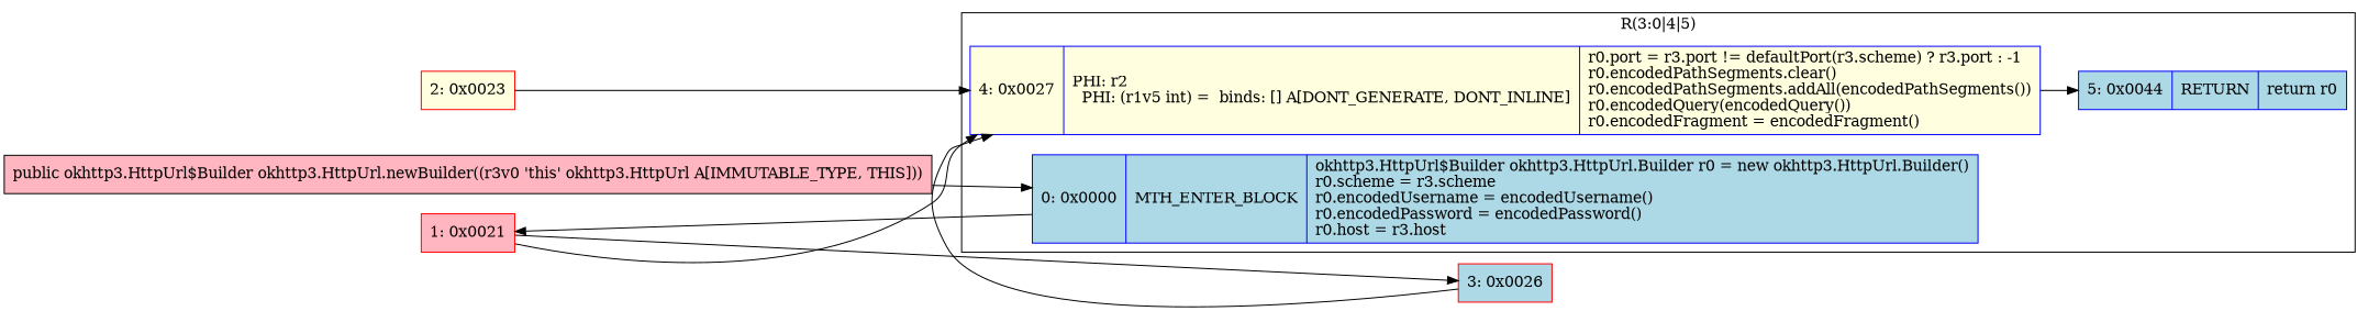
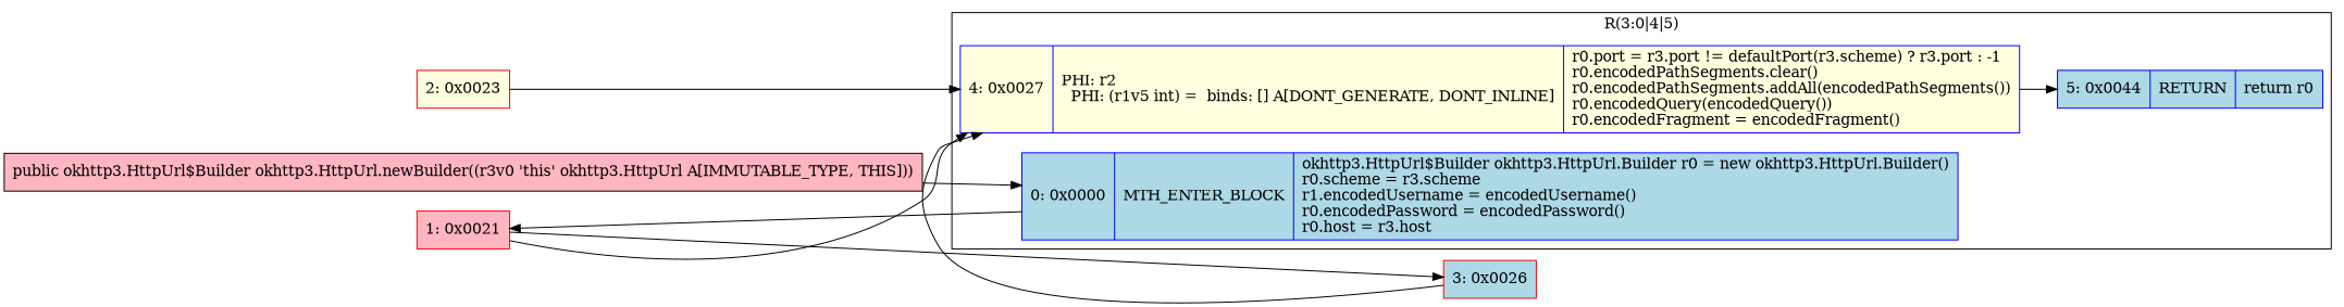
  digraph {
    rankdir=LR
    node [color=blue fillcolor=lightblue shape=record style=filled]
-   n1 [label="{0\:\ 0x0000|MTH_ENTER_BLOCK\l|okhttp3.HttpUrl$Builder okhttp3.HttpUrl.Builder r0 = new okhttp3.HttpUrl.Builder()\lr0.scheme = r3.scheme\lr0.encodedUsername = encodedUsername()\lr0.encodedPassword = encodedPassword()\lr0.host = r3.host\l}"]
+   n1 [label="{0\:\ 0x0000|MTH_ENTER_BLOCK\l|okhttp3.HttpUrl$Builder okhttp3.HttpUrl.Builder r0 = new okhttp3.HttpUrl.Builder()\lr0.scheme = r3.scheme\lr1.encodedUsername = encodedUsername()\lr0.encodedPassword = encodedPassword()\lr0.host = r3.host\l}"]
    n2 [fillcolor=lightyellow label="{4\:\ 0x0027|PHI: r2 \l  PHI: (r1v5 int) =  binds: [] A[DONT_GENERATE, DONT_INLINE]\l|r0.port = r3.port != defaultPort(r3.scheme) ? r3.port : \-1\lr0.encodedPathSegments.clear()\lr0.encodedPathSegments.addAll(encodedPathSegments())\lr0.encodedQuery(encodedQuery())\lr0.encodedFragment = encodedFragment()\l}"]
    n3 [label="{5\:\ 0x0044|RETURN\l|return r0\l}"]
    n4 [color=red fillcolor=lightpink label="{1\:\ 0x0021}"]
    n5 [color=red label="{3\:\ 0x0026}"]
    n6 [color=red fillcolor=lightyellow label="{2\:\ 0x0023}"]
    n7 [fillcolor=lightpink label="{public okhttp3.HttpUrl$Builder okhttp3.HttpUrl.newBuilder((r3v0 'this' okhttp3.HttpUrl A[IMMUTABLE_TYPE, THIS])) }" color=""]
    subgraph cluster_1 {
      label="R(3:0|4|5)"
      n1
      n2
      n3
    }
    n1 -> n4
    n2 -> n3
    n4 -> n2
    n4 -> n5
    n5 -> n2
    n6 -> n2
    n7 -> n1
  }
